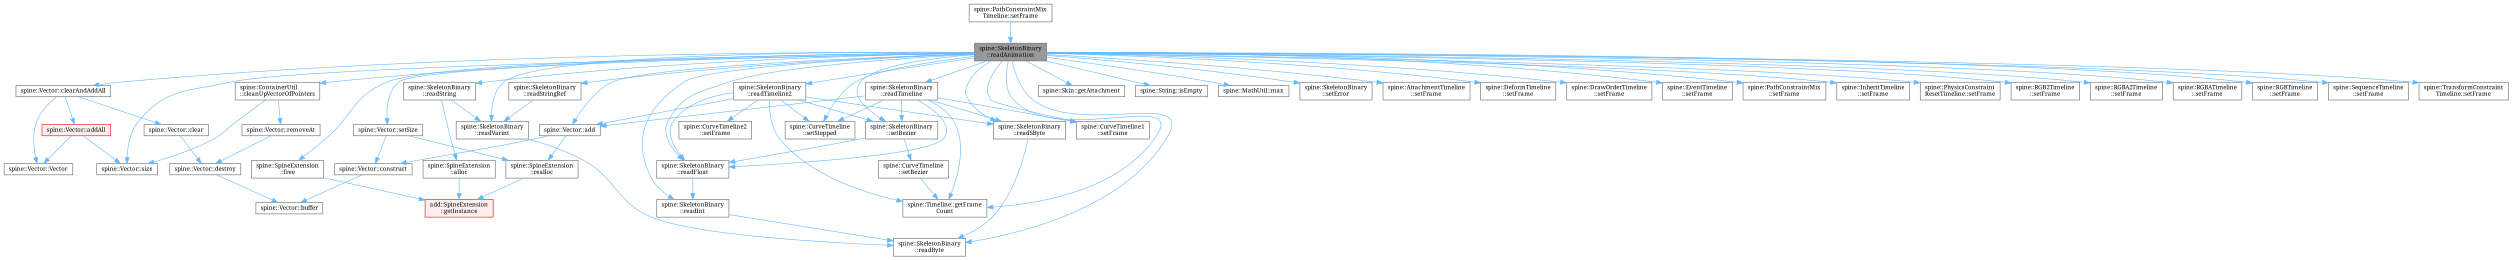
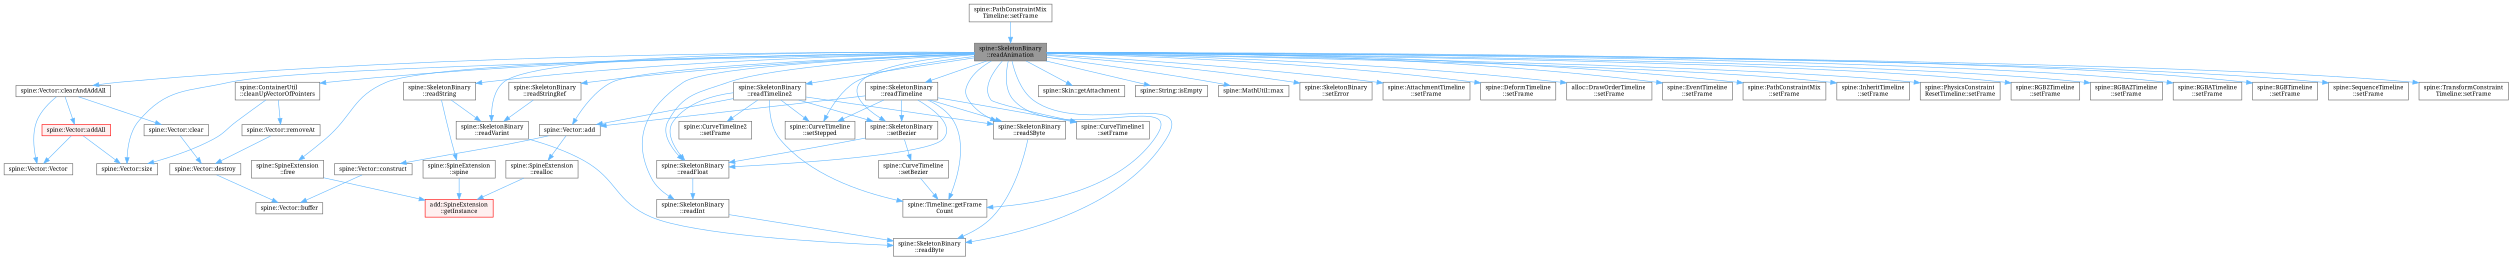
  digraph {
    fontname="Noto Serif"
    rankdir=TB
    node [color=grey40 fillcolor=white fontname="Noto Serif" fontsize=10 shape=box style=filled]
    edge [color=steelblue1 fontname="Noto Serif" fontsize=10 labelfontname=Helvetica labelfontsize=10 style=solid]
    n1 [color=gray40 fillcolor=grey60 fontcolor=black height=0.2 label="spine::SkeletonBinary\l::readAnimation" width=0.4]
    n2 [height=0.2 label="spine::Vector::add" width=0.4]
    n3 [height=0.2 label="spine::ContainerUtil\l::cleanUpVectorOfPointers" width=0.4]
    n4 [height=0.2 label="spine::Vector::size" width=0.4]
    n5 [height=0.2 label="spine::Vector::clearAndAddAll" width=0.4]
    n6 [height=0.2 label="spine::SpineExtension\l::free" width=0.4]
    n7 [height=0.2 label="spine::Skin::getAttachment" width=0.4]
    n8 [height=0.2 label="spine::Timeline::getFrame\lCount" width=0.4]
    n9 [height=0.2 label="spine::String::isEmpty" width=0.4]
    n10 [height=0.2 label="spine::MathUtil::max" width=0.4]
    n11 [height=0.2 label="spine::SkeletonBinary\l::readByte" width=0.4]
    n12 [height=0.2 label="spine::SkeletonBinary\l::readFloat" width=0.4]
    n13 [height=0.2 label="spine::SkeletonBinary\l::readInt" width=0.4]
    n14 [height=0.2 label="spine::SkeletonBinary\l::readSByte" width=0.4]
    n15 [height=0.2 label="spine::SkeletonBinary\l::readString" width=0.4]
    n16 [height=0.2 label="spine::SkeletonBinary\l::readVarint" width=0.4]
    n17 [height=0.2 label="spine::SkeletonBinary\l::readStringRef" width=0.4]
    n18 [height=0.2 label="spine::SkeletonBinary\l::readTimeline" width=0.4]
    n19 [height=0.2 label="spine::SkeletonBinary\l::setBezier" width=0.4]
    n20 [height=0.2 label="spine::CurveTimeline1\l::setFrame" width=0.4]
    n21 [height=0.2 label="spine::CurveTimeline\l::setStepped" width=0.4]
    n22 [height=0.2 label="spine::SkeletonBinary\l::readTimeline2" width=0.4]
    n23 [height=0.2 label="spine::SkeletonBinary\l::setError" width=0.4]
    n24 [height=0.2 label="spine::AttachmentTimeline\l::setFrame" width=0.4]
    n25 [height=0.2 label="spine::DeformTimeline\l::setFrame" width=0.4]
-   n26 [height=0.2 label="spine::DrawOrderTimeline\l::setFrame" width=0.4]
+   n26 [height=0.2 label="alloc::DrawOrderTimeline\l::setFrame" width=0.4]
    n27 [height=0.2 label="spine::EventTimeline\l::setFrame" width=0.4]
    n28 [height=0.2 label="spine::PathConstraintMix\l::setFrame" width=0.4]
    n29 [height=0.2 label="spine::InheritTimeline\l::setFrame" width=0.4]
    n30 [height=0.2 label="spine::PhysicsConstraint\lResetTimeline::setFrame" width=0.4]
    n31 [height=0.2 label="spine::RGB2Timeline\l::setFrame" width=0.4]
    n32 [height=0.2 label="spine::RGBA2Timeline\l::setFrame" width=0.4]
    n33 [height=0.2 label="spine::RGBATimeline\l::setFrame" width=0.4]
    n34 [height=0.2 label="spine::RGBTimeline\l::setFrame" width=0.4]
    n35 [height=0.2 label="spine::SequenceTimeline\l::setFrame" width=0.4]
    n36 [height=0.2 label="spine::TransformConstraint\lTimeline::setFrame" width=0.4]
-   n37 [height=0.2 label="spine::Vector::setSize" width=0.4]
    n38 [height=0.2 label="spine::Vector::construct" width=0.4]
    n39 [height=0.2 label="spine::SpineExtension\l::realloc" width=0.4]
    n40 [height=0.2 label="spine::Vector::removeAt" width=0.4]
    n41 [color=red fillcolor="#FFF0F0" height=0.2 label="spine::Vector::addAll" width=0.4]
    n42 [height=0.2 label="spine::Vector::Vector" width=0.4]
    n43 [height=0.2 label="spine::Vector::clear" width=0.4]
    n44 [color=red fillcolor="#FFF0F0" height=0.2 label="add::SpineExtension\l::getInstance" width=0.4]
-   n45 [height=0.2 label="spine::SpineExtension\l::alloc" width=0.4]
+   n45 [height=0.2 label="spine::SpineExtension\l::spine" width=0.4]
    n46 [height=0.2 label="spine::CurveTimeline\l::setBezier" width=0.4]
    n47 [height=0.2 label="spine::CurveTimeline2\l::setFrame" width=0.4]
    n48 [height=0.2 label="spine::PathConstraintMix\lTimeline::setFrame" width=0.4]
    n49 [height=0.2 label="spine::Vector::buffer" width=0.4]
    n50 [height=0.2 label="spine::Vector::destroy" width=0.4]
    n1 -> n2
    n1 -> n3
    n1 -> n4
    n1 -> n5
    n1 -> n6
    n1 -> n7
    n1 -> n8
    n1 -> n9
    n1 -> n10
    n1 -> n11
    n1 -> n12
    n1 -> n13
    n1 -> n14
    n1 -> n15
    n1 -> n16
    n1 -> n17
    n1 -> n18
    n1 -> n19
    n1 -> n20
    n1 -> n21
    n1 -> n22
    n1 -> n23
    n1 -> n24
    n1 -> n25
    n1 -> n26
    n1 -> n27
    n1 -> n28
    n1 -> n29
    n1 -> n30
    n1 -> n31
    n1 -> n32
    n1 -> n33
    n1 -> n34
    n1 -> n35
    n1 -> n36
-   n1 -> n37
    n2 -> n38
    n2 -> n39
    n3 -> n4
    n3 -> n40
    n5 -> n41
    n5 -> n42
    n5 -> n43
    n6 -> n44
    n12 -> n13
    n13 -> n11
    n14 -> n11
    n15 -> n16
    n15 -> n45
    n16 -> n11
    n17 -> n16
    n18 -> n2
    n18 -> n8
    n18 -> n12
    n18 -> n14
    n18 -> n19
    n18 -> n20
    n18 -> n21
    n19 -> n12
    n19 -> n46
    n22 -> n2
    n22 -> n8
    n22 -> n12
    n22 -> n14
    n22 -> n19
    n22 -> n21
    n22 -> n47
-   n37 -> n38
-   n37 -> n39
    n38 -> n49
    n39 -> n44
    n40 -> n50
    n41 -> n4
    n41 -> n42
    n43 -> n50
    n45 -> n44
    n46 -> n8
    n48 -> n1
    n50 -> n49
  }
